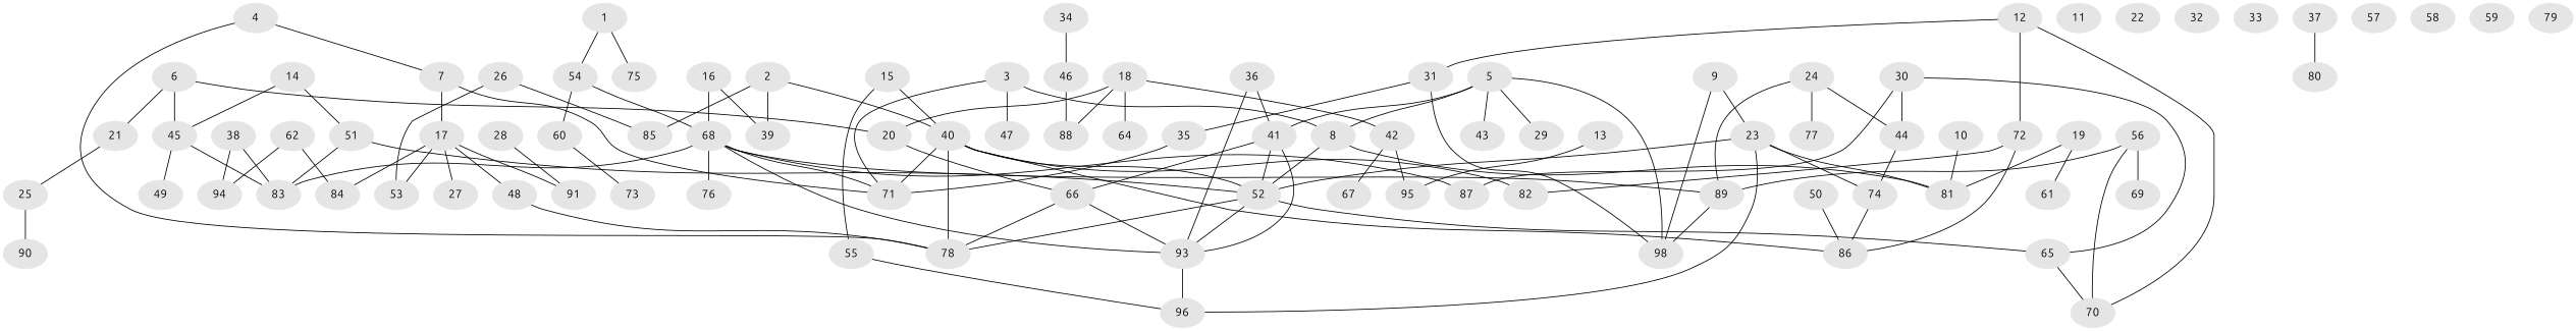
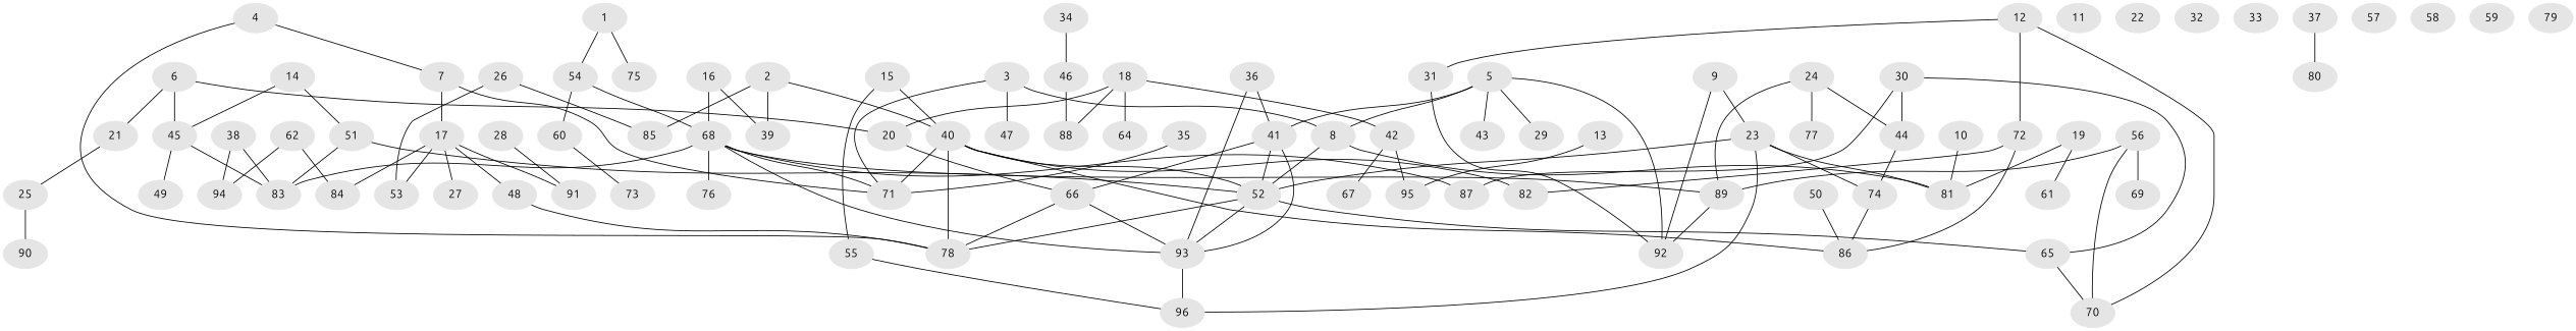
  graph {
    fontname=Ubuntu
    node [color=gray90 fontname=Ubuntu style=filled]
    edge [fontname=Ubuntu]
    1
    54
    75
    68
    60
    2
    39
    40
    85
    71
    78
    52
    82
    86
    3
    8
    47
    81
    4
    7
    17
    5
    29
    41
    43
-   92 [label=98]
+   92
    66
    93
    6
    20
    21
    45
    25
    83
    49
    27
    48
    53
    84
    91
    65
    9
    23
    74
    96
    10
    11
    12
    31
    70
    72
    35
    13
    95
    14
    51
    15
    55
    16
    89
    87
    76
    18
    42
    64
    88
    67
    19
    61
    90
    22
    24
    44
    77
    26
    28
    30
    32
    33
    34
    46
    36
    37
    80
    38
    94
    50
    73
    56
    69
    57
    58
    59
    62
    79
    1 -- 54
    1 -- 75
    54 -- 68
    54 -- 60
    68 -- 71
    68 -- 93
    68 -- 83
    68 -- 89
    68 -- 87
    68 -- 76
    60 -- 73
    2 -- 39
    2 -- 40
    2 -- 85
    40 -- 71
    40 -- 78
    40 -- 52
    40 -- 82
    40 -- 86
    52 -- 78
    52 -- 93
    52 -- 65
    3 -- 71
    3 -- 8
    3 -- 47
    8 -- 52
    8 -- 81
    4 -- 78
    4 -- 7
    7 -- 71
    7 -- 17
    17 -- 27
    17 -- 48
    17 -- 53
    17 -- 84
    17 -- 91
    5 -- 8
    5 -- 29
    5 -- 41
    5 -- 43
    5 -- 92
    41 -- 52
    41 -- 66
    41 -- 93
    66 -- 78
    66 -- 93
    93 -- 96
    6 -- 20
    6 -- 21
    6 -- 45
    20 -- 66
    21 -- 25
    45 -- 83
    45 -- 49
    25 -- 90
    48 -- 78
    65 -- 70
    9 -- 92
    9 -- 23
    23 -- 52
    23 -- 81
    23 -- 74
    23 -- 96
    74 -- 86
    10 -- 81
    12 -- 31
    12 -- 70
    12 -- 72
    31 -- 92
-   31 -- 35
    72 -- 82
    72 -- 86
    35 -- 71
    13 -- 95
    14 -- 45
    14 -- 51
    51 -- 52
    51 -- 83
    15 -- 40
    15 -- 55
    55 -- 96
    16 -- 68
    16 -- 39
    89 -- 92
    18 -- 20
    18 -- 42
    18 -- 64
    18 -- 88
    42 -- 95
    42 -- 67
    19 -- 81
    19 -- 61
    24 -- 89
    24 -- 44
    24 -- 77
    44 -- 74
    26 -- 85
    26 -- 53
    28 -- 91
    30 -- 65
    30 -- 87
    30 -- 44
    34 -- 46
    46 -- 88
    36 -- 41
    36 -- 93
    37 -- 80
    38 -- 83
    38 -- 94
    50 -- 86
    56 -- 70
    56 -- 89
    56 -- 69
    62 -- 84
    62 -- 94
  }
